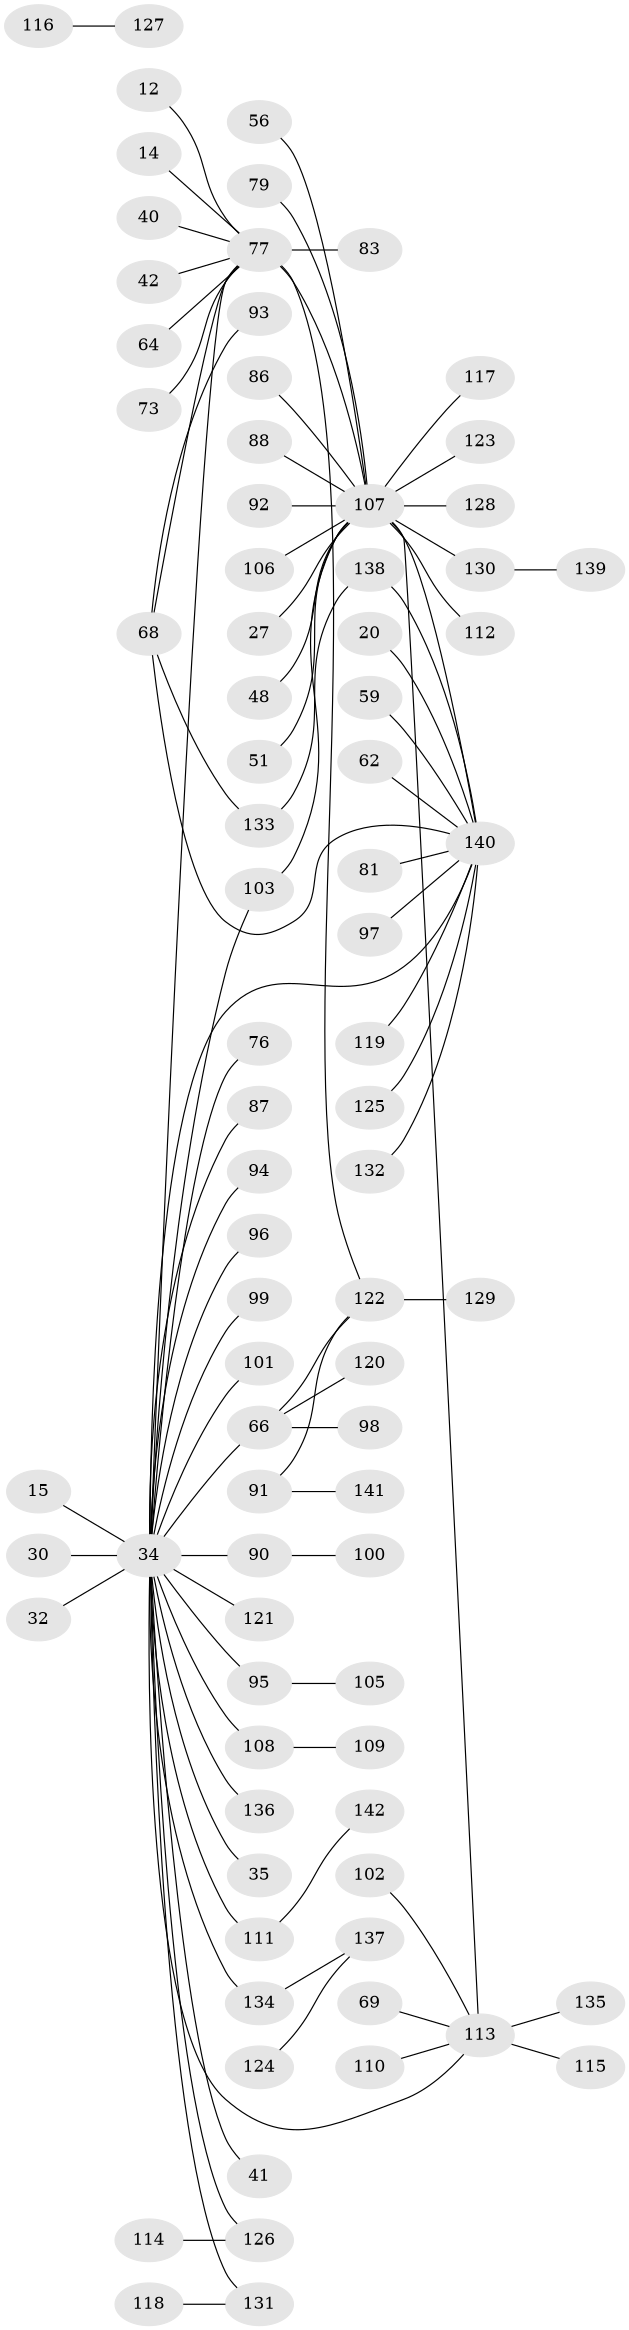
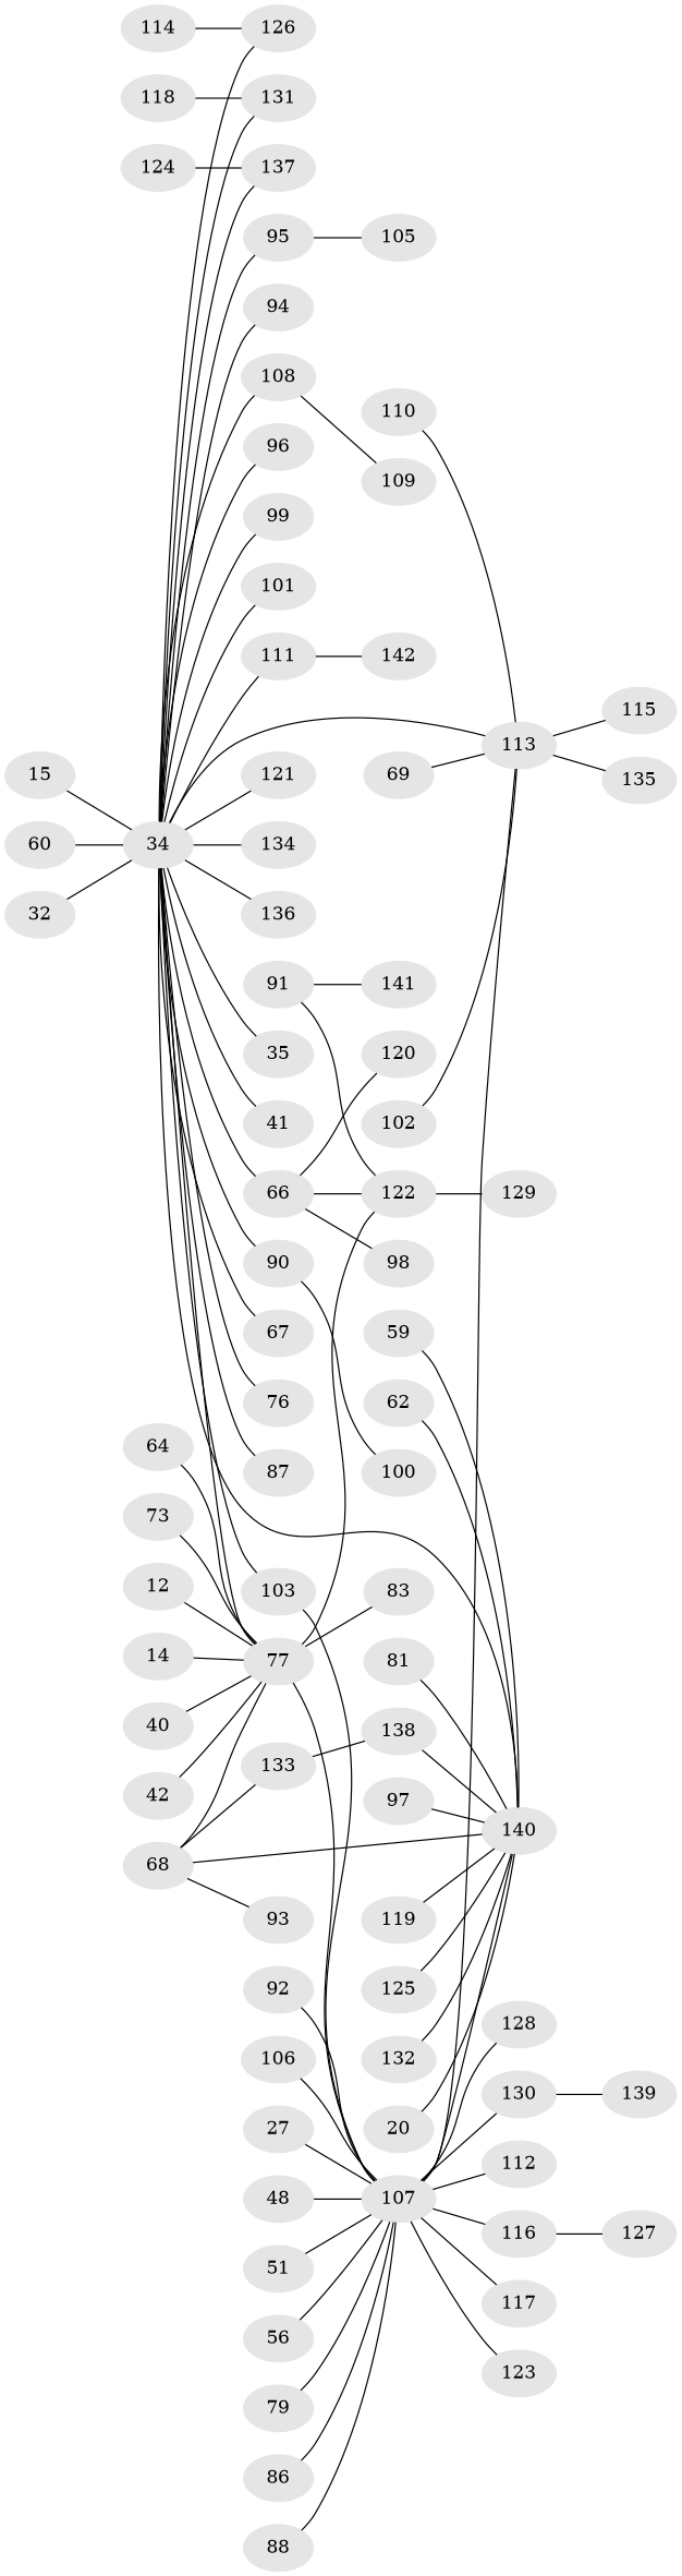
  graph {
    rankdir=LR
    node [color=gray90 style=filled]
    77 [super="+2"]
    107 [super="+89+82+4"]
    122 [super="+70+72+63"]
    83
    12
    14
    34 [super="+1+19"]
    140 [super="+17+18+75"]
    35
    41
    66 [super="+39+57"]
+   67
    76 [super="+50"]
    87
    90
    94 [super="+36"]
    95
    96 [super="+52"]
    99
    101
    103 [super="+38"]
    108
    111 [super="+43"]
    113 [super="+49+74"]
    121 [super="+10"]
    126 [super="+60"]
    131 [super="+85"]
    134
    136
    137 [super="+24"]
    15
    20
    27 [super="+25"]
    112
    116
    117
    123 [super="+37"]
    128
    130 [super="+31"]
-   30
+   30 [label=60]
    32
    98
    120
    100
    105
    109
    142
    115
    135
    40
    42
    48
    51
    56
    59
    62 [super="+44"]
    64
    129
    68 [super="+55"]
    93
    133
    138
    69
    73 [super="+7"]
    79
    81
    86
    88
    91 [super="+80"]
    141
    92
    97
    102
    106
    127
    139
    110
    114
    118
    119
    124
    125
    132
    77 -- 107 [weight=2]
    77 -- 122
    77 -- 83
    107 -- 140 [weight=2]
    107 -- 113
    107 -- 112
+   107 -- 116
    107 -- 117
    107 -- 123
    107 -- 128
    107 -- 130
    122 -- 129
    12 -- 77
    14 -- 77
    34 -- 77 [weight=2]
    34 -- 140 [weight=2]
    34 -- 35
    34 -- 41
    34 -- 66
+   34 -- 67
    34 -- 76
    34 -- 87
    34 -- 90
    34 -- 94
    34 -- 95
    34 -- 96
    34 -- 99
    34 -- 101
    34 -- 103
    34 -- 108
    34 -- 111
    34 -- 113 [weight=2]
    34 -- 121
    34 -- 126
    34 -- 131
    34 -- 134
    34 -- 136
-   134 -- 137
+   34 -- 137
    66 -- 122
    66 -- 98
    66 -- 120
    90 -- 100
    95 -- 105
    103 -- 107
    108 -- 109
    111 -- 142
    113 -- 115
    113 -- 135
    15 -- 34
    20 -- 140
    27 -- 107
    116 -- 127
    130 -- 139
    30 -- 34
    32 -- 34
    40 -- 77
    42 -- 77
    48 -- 107
    51 -- 107
    56 -- 107
    59 -- 140
    62 -- 140
    64 -- 77
    68 -- 77
    68 -- 140
    68 -- 93
    68 -- 133
    133 -- 138
    138 -- 140
    69 -- 113
    73 -- 77
    79 -- 107
    81 -- 140
    86 -- 107
    88 -- 107
    91 -- 122
    91 -- 141
    92 -- 107
    97 -- 140
    102 -- 113
    106 -- 107
    110 -- 113
    114 -- 126
    118 -- 131
    119 -- 140
    124 -- 137
    125 -- 140
    132 -- 140
  }
